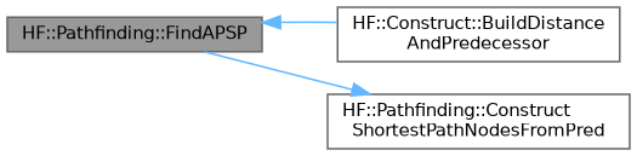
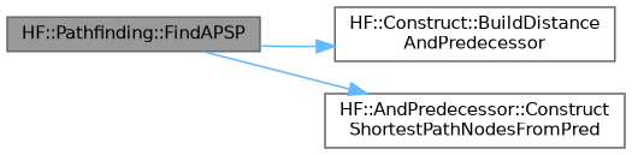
  digraph {
    rankdir=LR
    node [color=grey40 fillcolor=white fontname=Helvetica fontsize=10 shape=box style=filled]
    edge [color=steelblue1 fontname=Helvetica fontsize=10 labelfontname=Helvetica labelfontsize=10 style=solid]
    n1 [color=gray40 fillcolor=grey60 fontcolor=black height=0.2 label="HF::Pathfinding::FindAPSP" width=0.4]
    n2 [height=0.2 label="HF::Construct::BuildDistance\lAndPredecessor" width=0.4]
-   n3 [height=0.2 label="HF::Pathfinding::Construct\lShortestPathNodesFromPred" width=0.4]
-   n2 -> n1
+   n3 [height=0.2 label="HF::AndPredecessor::Construct\lShortestPathNodesFromPred" width=0.4]
+   n1 -> n2
    n1 -> n3
  }
